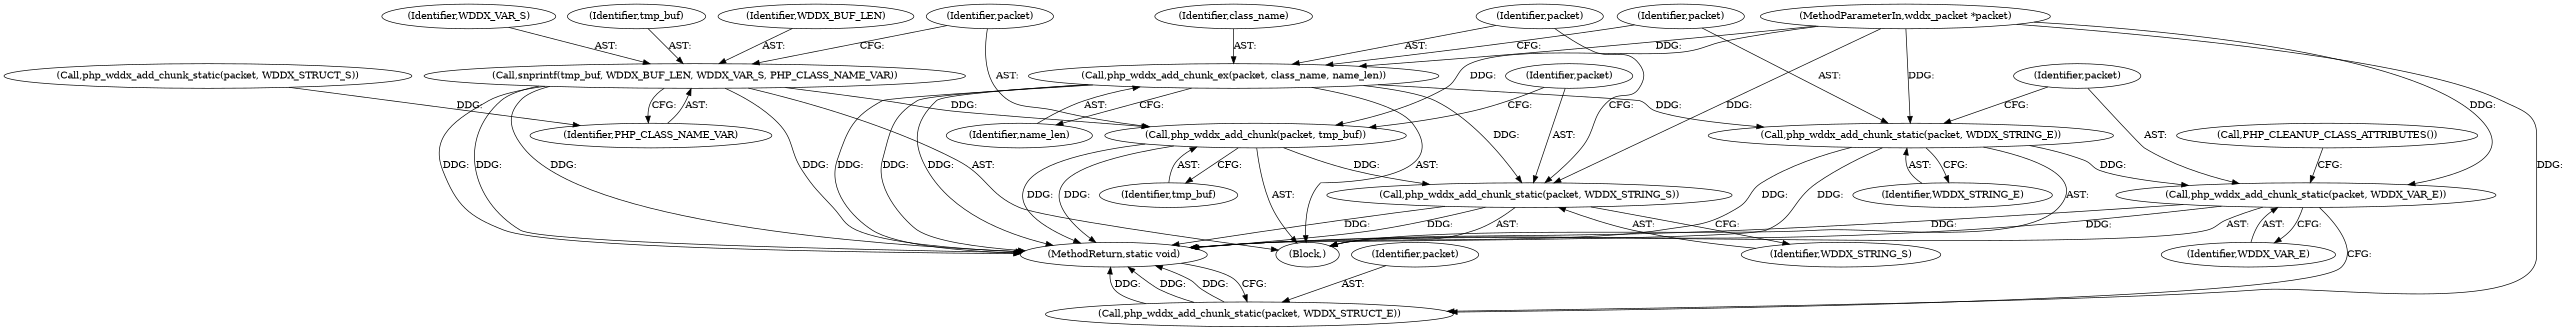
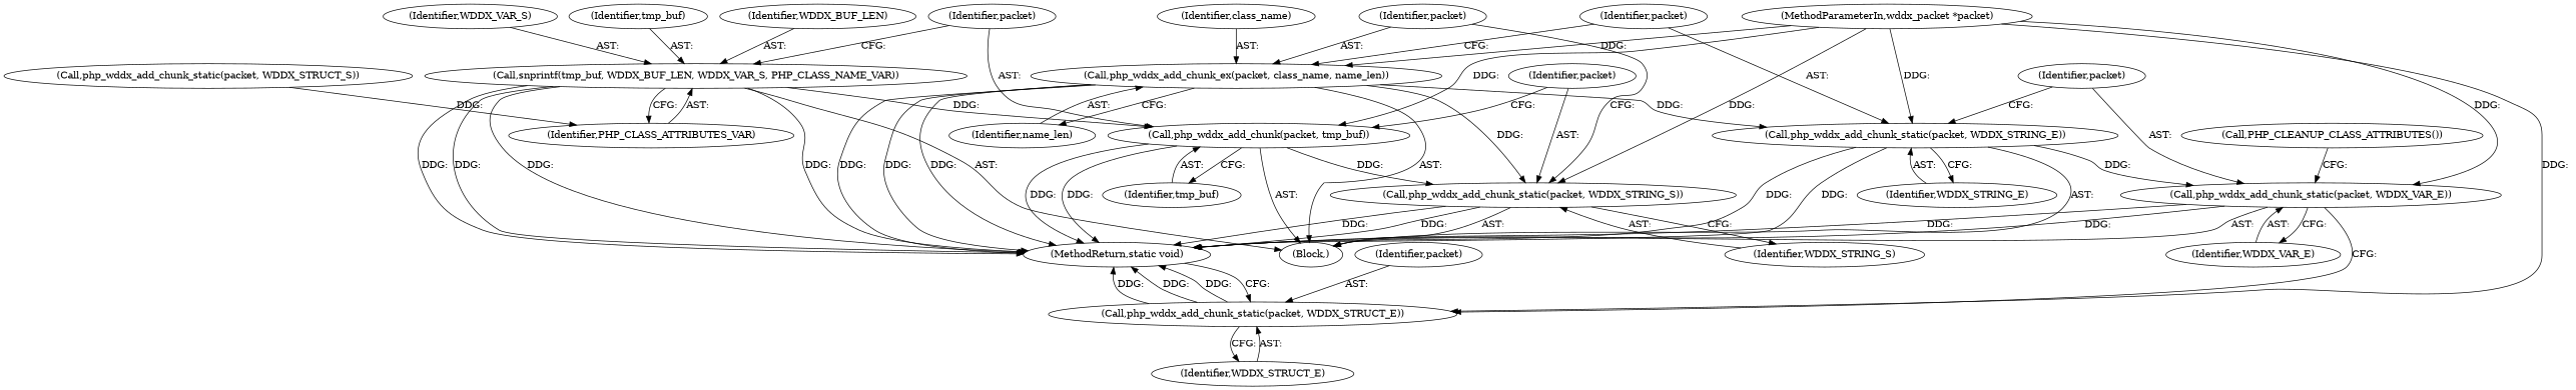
  digraph {
    n1 [label="(Call,snprintf(tmp_buf, WDDX_BUF_LEN, WDDX_VAR_S, PHP_CLASS_NAME_VAR))"]
    n2 [label="(Call,php_wddx_add_chunk(packet, tmp_buf))"]
-   n3 [label="(Identifier,PHP_CLASS_NAME_VAR)"]
+   n3 [label="(Identifier,PHP_CLASS_ATTRIBUTES_VAR)"]
    n4 [label="(MethodReturn,static void)"]
    n5 [label="(Block,)"]
    n6 [label="(Call,php_wddx_add_chunk_static(packet, WDDX_STRING_S))"]
    n7 [label="(Identifier,tmp_buf)"]
    n8 [label="(Call,php_wddx_add_chunk_static(packet, WDDX_STRUCT_E))"]
    n9 [label="(Identifier,WDDX_STRING_S)"]
    n10 [label="(Call,php_wddx_add_chunk_ex(packet, class_name, name_len))"]
    n11 [label="(Call,php_wddx_add_chunk_static(packet, WDDX_STRING_E))"]
    n12 [label="(Identifier,name_len)"]
    n13 [label="(Call,php_wddx_add_chunk_static(packet, WDDX_VAR_E))"]
    n14 [label="(Identifier,WDDX_STRING_E)"]
    n15 [label="(Identifier,WDDX_VAR_E)"]
+   n16 [label="(Identifier,WDDX_STRUCT_E)"]
    n17 [label="(Identifier,packet)"]
    n18 [label="(Call,PHP_CLEANUP_CLASS_ATTRIBUTES())"]
    n19 [label="(Identifier,packet)"]
    n20 [label="(Identifier,packet)"]
    n21 [label="(Identifier,class_name)"]
    n22 [label="(Identifier,tmp_buf)"]
    n23 [label="(Identifier,packet)"]
    n24 [label="(Identifier,packet)"]
    n25 [label="(Identifier,packet)"]
    n26 [label="(MethodParameterIn,wddx_packet *packet)"]
    n27 [label="(Identifier,WDDX_BUF_LEN)"]
    n28 [label="(Identifier,WDDX_VAR_S)"]
    n29 [label="(Call,php_wddx_add_chunk_static(packet, WDDX_STRUCT_S))"]
    n1 -> n2 [label="DDG: "]
    n1 -> n3 [label="CFG: "]
    n1 -> n4 [label="DDG: "]
    n1 -> n4 [label="DDG: "]
    n1 -> n4 [label="DDG: "]
    n1 -> n4 [label="DDG: "]
    n1 -> n5 [label="AST: "]
    n2 -> n4 [label="DDG: "]
    n2 -> n4 [label="DDG: "]
    n2 -> n5 [label="AST: "]
    n2 -> n6 [label="DDG: "]
    n2 -> n7 [label="CFG: "]
    n3 -> n1 [label="AST: "]
    n4 -> n8 [label="CFG: "]
    n6 -> n4 [label="DDG: "]
    n6 -> n4 [label="DDG: "]
    n6 -> n5 [label="AST: "]
    n6 -> n9 [label="CFG: "]
    n7 -> n2 [label="AST: "]
    n8 -> n4 [label="DDG: "]
    n8 -> n4 [label="DDG: "]
    n8 -> n4 [label="DDG: "]
+   n8 -> n16 [label="CFG: "]
    n9 -> n6 [label="AST: "]
    n10 -> n4 [label="DDG: "]
    n10 -> n4 [label="DDG: "]
    n10 -> n4 [label="DDG: "]
    n10 -> n5 [label="AST: "]
    n10 -> n6 [label="DDG: "]
    n10 -> n11 [label="DDG: "]
    n10 -> n12 [label="CFG: "]
    n11 -> n4 [label="DDG: "]
    n11 -> n4 [label="DDG: "]
    n11 -> n5 [label="AST: "]
    n11 -> n13 [label="DDG: "]
    n11 -> n14 [label="CFG: "]
    n12 -> n10 [label="AST: "]
    n13 -> n4 [label="DDG: "]
    n13 -> n4 [label="DDG: "]
    n13 -> n5 [label="AST: "]
    n13 -> n8 [label="CFG: "]
    n13 -> n15 [label="CFG: "]
    n14 -> n11 [label="AST: "]
    n15 -> n13 [label="AST: "]
+   n16 -> n8 [label="AST: "]
    n17 -> n8 [label="AST: "]
    n18 -> n13 [label="CFG: "]
    n19 -> n11 [label="CFG: "]
    n19 -> n13 [label="AST: "]
    n20 -> n2 [label="CFG: "]
    n20 -> n6 [label="AST: "]
    n21 -> n10 [label="AST: "]
    n22 -> n1 [label="AST: "]
    n23 -> n10 [label="CFG: "]
    n23 -> n11 [label="AST: "]
    n24 -> n1 [label="CFG: "]
    n24 -> n2 [label="AST: "]
    n25 -> n6 [label="CFG: "]
    n25 -> n10 [label="AST: "]
    n26 -> n2 [label="DDG: "]
    n26 -> n6 [label="DDG: "]
    n26 -> n8 [label="DDG: "]
    n26 -> n10 [label="DDG: "]
    n26 -> n11 [label="DDG: "]
    n26 -> n13 [label="DDG: "]
    n27 -> n1 [label="AST: "]
    n28 -> n1 [label="AST: "]
    n29 -> n3 [label="DDG: "]
  }
